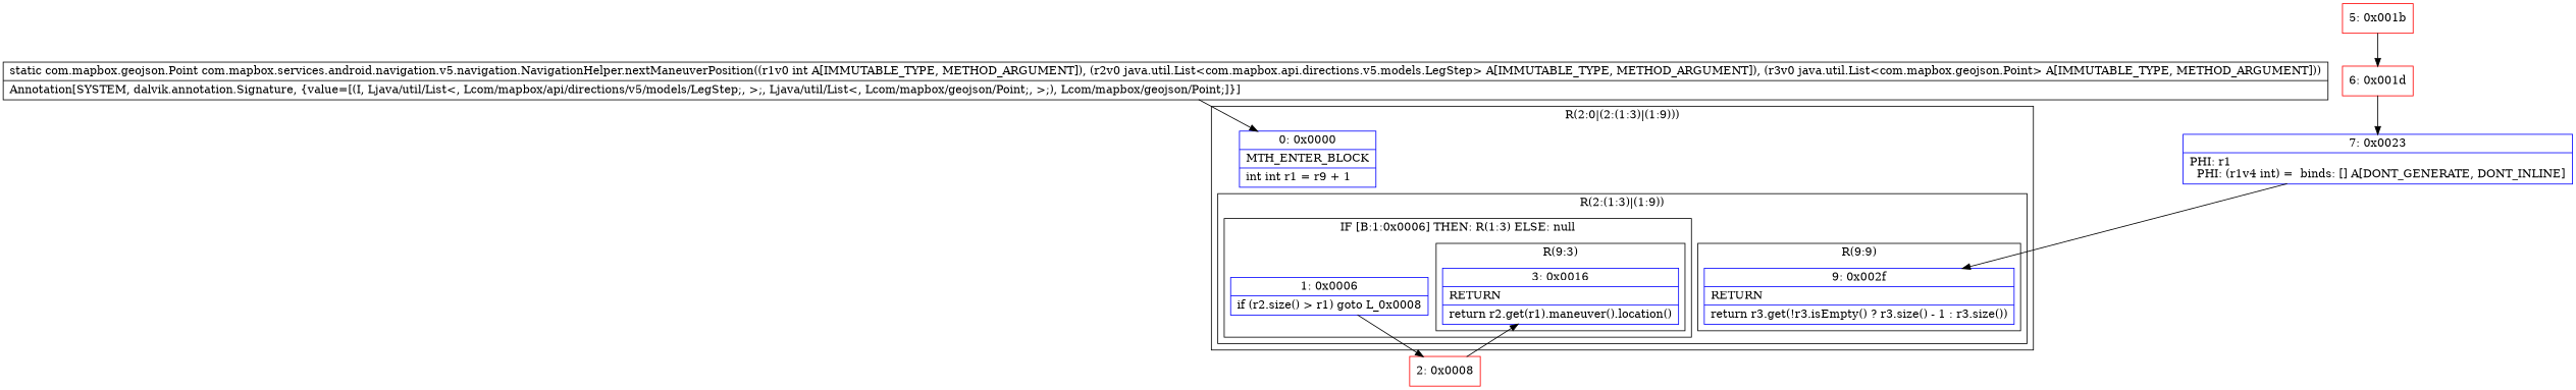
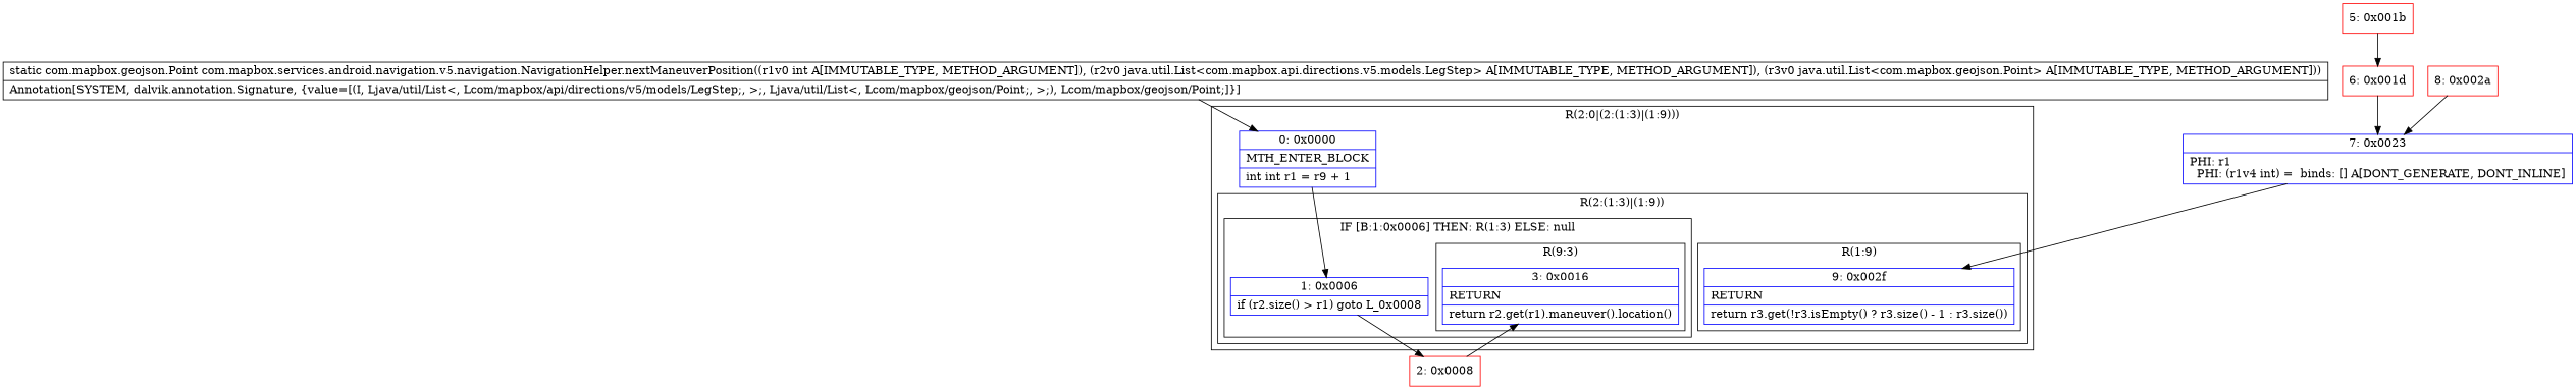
  digraph {
    node [color=blue shape=record]
    n1 [label="{3\:\ 0x0016|RETURN\l|return r2.get(r1).maneuver().location()\l}"]
    n2 [label="{1\:\ 0x0006|if (r2.size() \> r1) goto L_0x0008\l}"]
    n3 [label="{9\:\ 0x002f|RETURN\l|return r3.get(!r3.isEmpty() ? r3.size() \- 1 : r3.size())\l}"]
    n4 [label="{0\:\ 0x0000|MTH_ENTER_BLOCK\l|int int r1 = r9 + 1\l}"]
    n5 [color=red label="{2\:\ 0x0008}"]
    n6 [color=red label="{5\:\ 0x001b}"]
    n7 [color=red label="{6\:\ 0x001d}"]
    n8 [label="{7\:\ 0x0023|PHI: r1 \l  PHI: (r1v4 int) =  binds: [] A[DONT_GENERATE, DONT_INLINE]\l}"]
+   n9 [color=red label="{8\:\ 0x002a}"]
    n10 [label="{static com.mapbox.geojson.Point com.mapbox.services.android.navigation.v5.navigation.NavigationHelper.nextManeuverPosition((r1v0 int A[IMMUTABLE_TYPE, METHOD_ARGUMENT]), (r2v0 java.util.List\<com.mapbox.api.directions.v5.models.LegStep\> A[IMMUTABLE_TYPE, METHOD_ARGUMENT]), (r3v0 java.util.List\<com.mapbox.geojson.Point\> A[IMMUTABLE_TYPE, METHOD_ARGUMENT]))  | Annotation[SYSTEM, dalvik.annotation.Signature, \{value=[(I, Ljava\/util\/List\<, Lcom\/mapbox\/api\/directions\/v5\/models\/LegStep;, \>;, Ljava\/util\/List\<, Lcom\/mapbox\/geojson\/Point;, \>;), Lcom\/mapbox\/geojson\/Point;]\}]\l}" color=""]
    subgraph cluster_1 {
      label="R(2:0|(2:(1:3)|(1:9)))"
      n4
      subgraph cluster_2 {
        label="R(2:(1:3)|(1:9))"
        subgraph cluster_3 {
          label="IF [B:1:0x0006] THEN: R(1:3) ELSE: null"
          n2
          subgraph cluster_4 {
            label="R(9:3)"
            n1
          }
        }
        subgraph cluster_5 {
-         label="R(9:9)"
+         label="R(1:9)"
          n3
        }
      }
    }
    n2 -> n5
+   n4 -> n2
    n5 -> n1
    n6 -> n7
    n7 -> n8
    n8 -> n3
+   n9 -> n8
    n10 -> n4
  }
